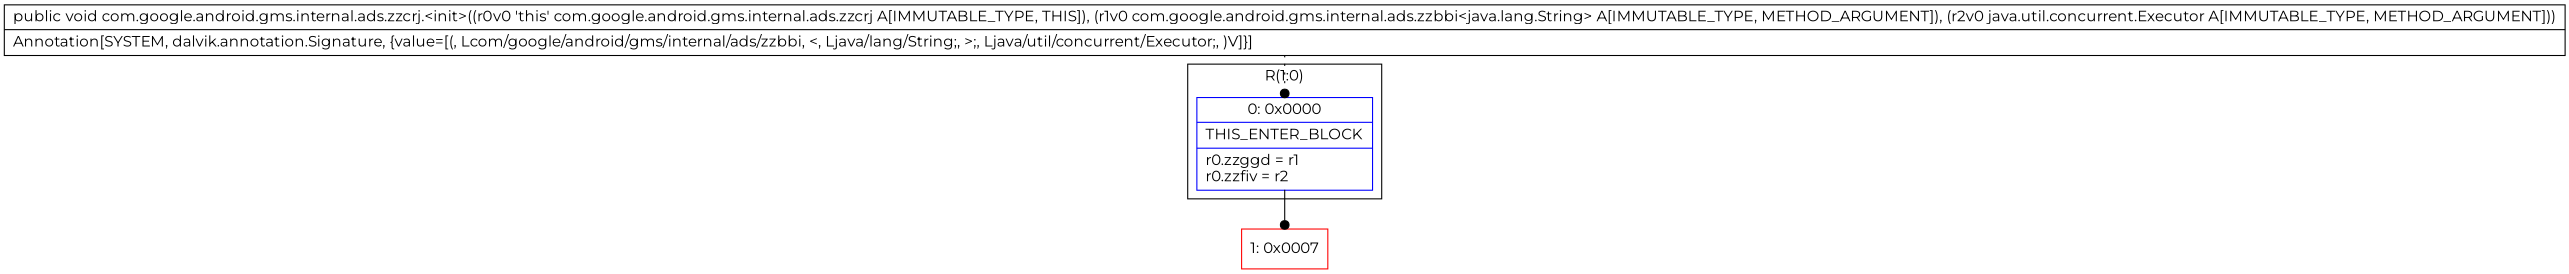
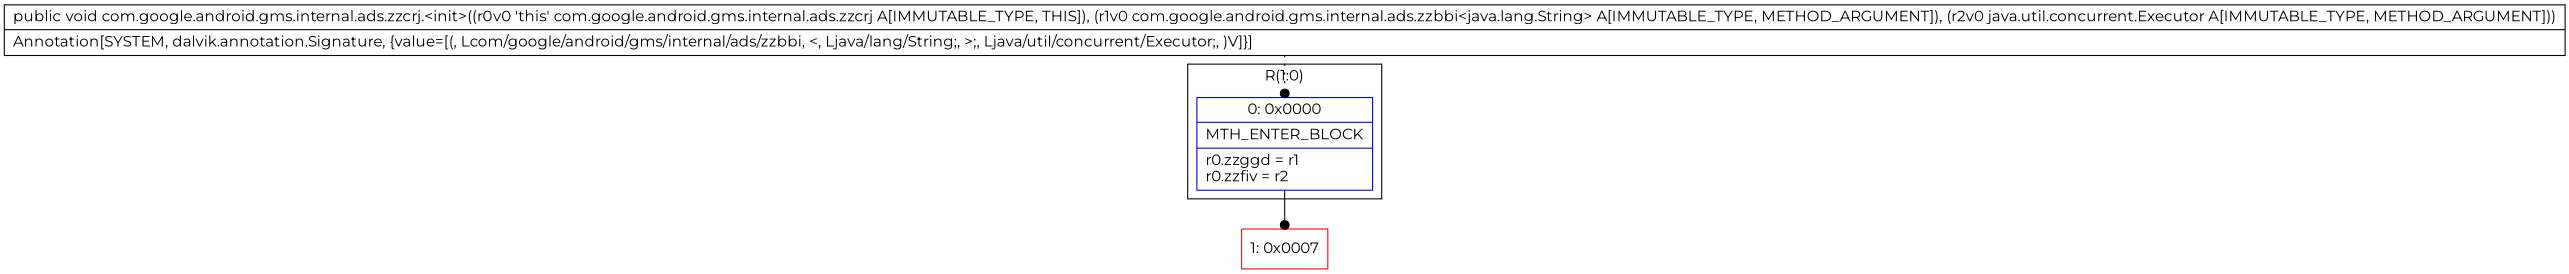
  digraph {
    fontname=Montserrat
    node [shape=record fontname=Montserrat]
    edge [arrowhead=dot fontname=Montserrat]
-   n1 [color=blue label="{0\:\ 0x0000|THIS_ENTER_BLOCK\l|r0.zzggd = r1\lr0.zzfiv = r2\l}"]
+   n1 [color=blue label="{0\:\ 0x0000|MTH_ENTER_BLOCK\l|r0.zzggd = r1\lr0.zzfiv = r2\l}"]
    n2 [color=red label="{1\:\ 0x0007}"]
    n3 [label="{public void com.google.android.gms.internal.ads.zzcrj.\<init\>((r0v0 'this' com.google.android.gms.internal.ads.zzcrj A[IMMUTABLE_TYPE, THIS]), (r1v0 com.google.android.gms.internal.ads.zzbbi\<java.lang.String\> A[IMMUTABLE_TYPE, METHOD_ARGUMENT]), (r2v0 java.util.concurrent.Executor A[IMMUTABLE_TYPE, METHOD_ARGUMENT]))  | Annotation[SYSTEM, dalvik.annotation.Signature, \{value=[(, Lcom\/google\/android\/gms\/internal\/ads\/zzbbi, \<, Ljava\/lang\/String;, \>;, Ljava\/util\/concurrent\/Executor;, )V]\}]\l}"]
    subgraph cluster_1 {
      label="R(1:0)"
      n1
    }
    n1 -> n2 [style=solid]
    n3 -> n1 [style=dotted]
  }
